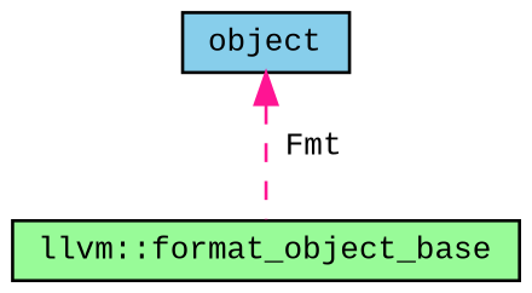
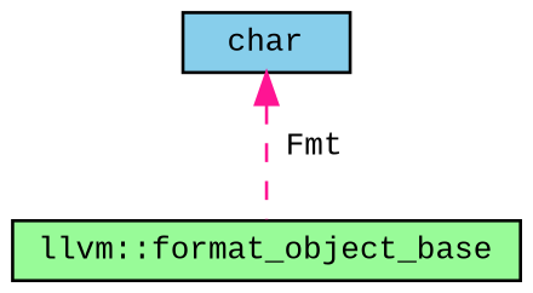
  digraph {
    fontname="Liberation Mono"
    node [color=black fontname="Liberation Mono" fontsize=10 shape=box style=filled]
    n1 [fillcolor=palegreen fontcolor=black height=0.2 label="llvm::format_object_base" width=0.4]
-   n2 [height=0.2 label=object width=0.4 fillcolor=skyblue]
+   n2 [height=0.2 label=char width=0.4 fillcolor=skyblue]
    n2 -> n1 [color=deeppink dir=back fontname="Liberation Mono" fontsize=10 label=" Fmt" labelfontname=Helvetica labelfontsize=10 style=dashed]
  }
